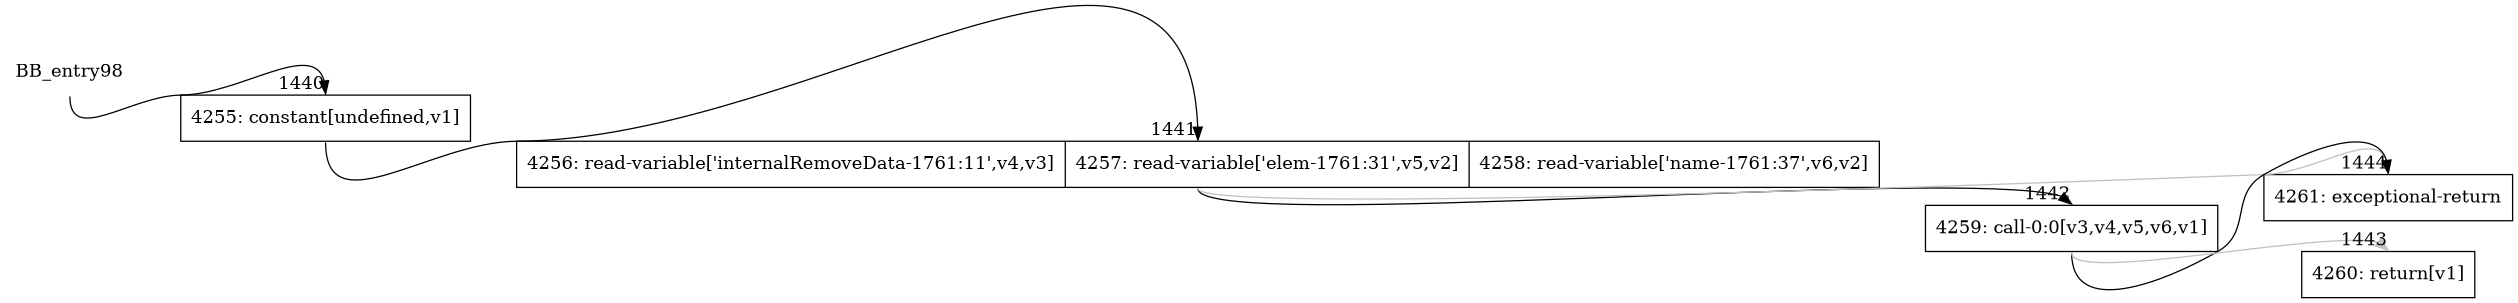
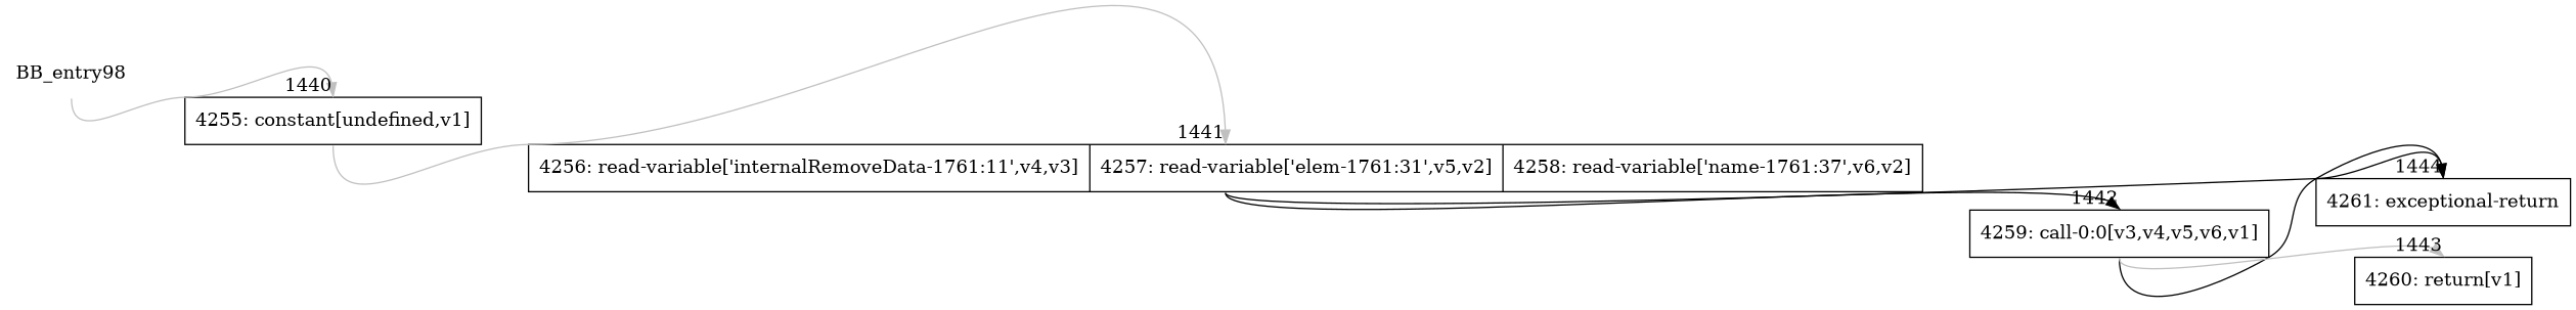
  digraph {
    rankdir=LR
    node [shape=record]
    edge [headport=n tailport=s]
    n1 [label=BB_entry98 shape=none]
    n2 [label="{4255: constant[undefined,v1]}"]
    n3 [label="{4256: read-variable['internalRemoveData-1761:11',v4,v3]|4257: read-variable['elem-1761:31',v5,v2]|4258: read-variable['name-1761:37',v6,v2]}"]
    n4 [label="{4259: call-0:0[v3,v4,v5,v6,v1]}"]
    n5 [label="{4261: exceptional-return}"]
    n6 [label="{4260: return[v1]}"]
-   n1 -> n2 [headlabel="    1440"]
-   n2 -> n3 [headlabel="      1441"]
+   n1 -> n2 [headlabel="    1440" color=gray]
+   n2 -> n3 [headlabel="      1441" color=gray]
    n3 -> n4 [headlabel="      1442"]
-   n3 -> n5 [color=gray headlabel="      1444"]
+   n3 -> n5 [color=black headlabel="      1444"]
    n4 -> n5 [color=black]
    n4 -> n6 [color=gray headlabel="      1443"]
  }
